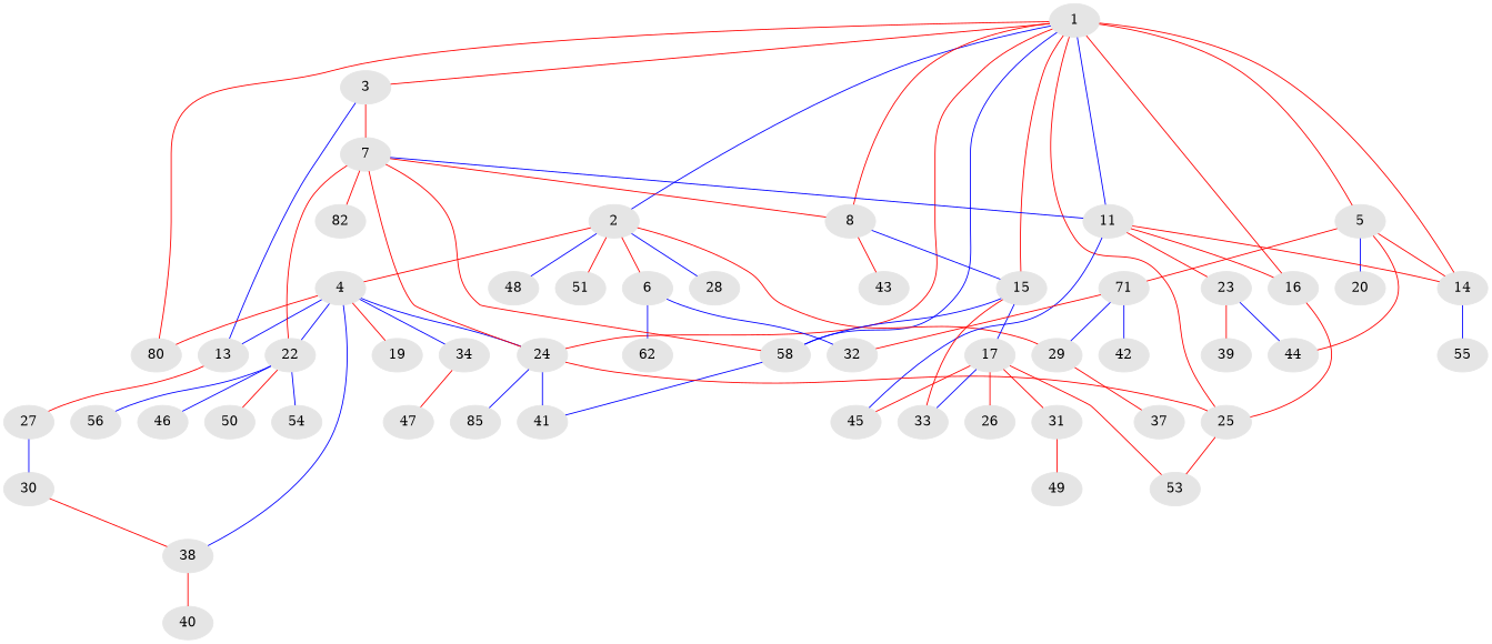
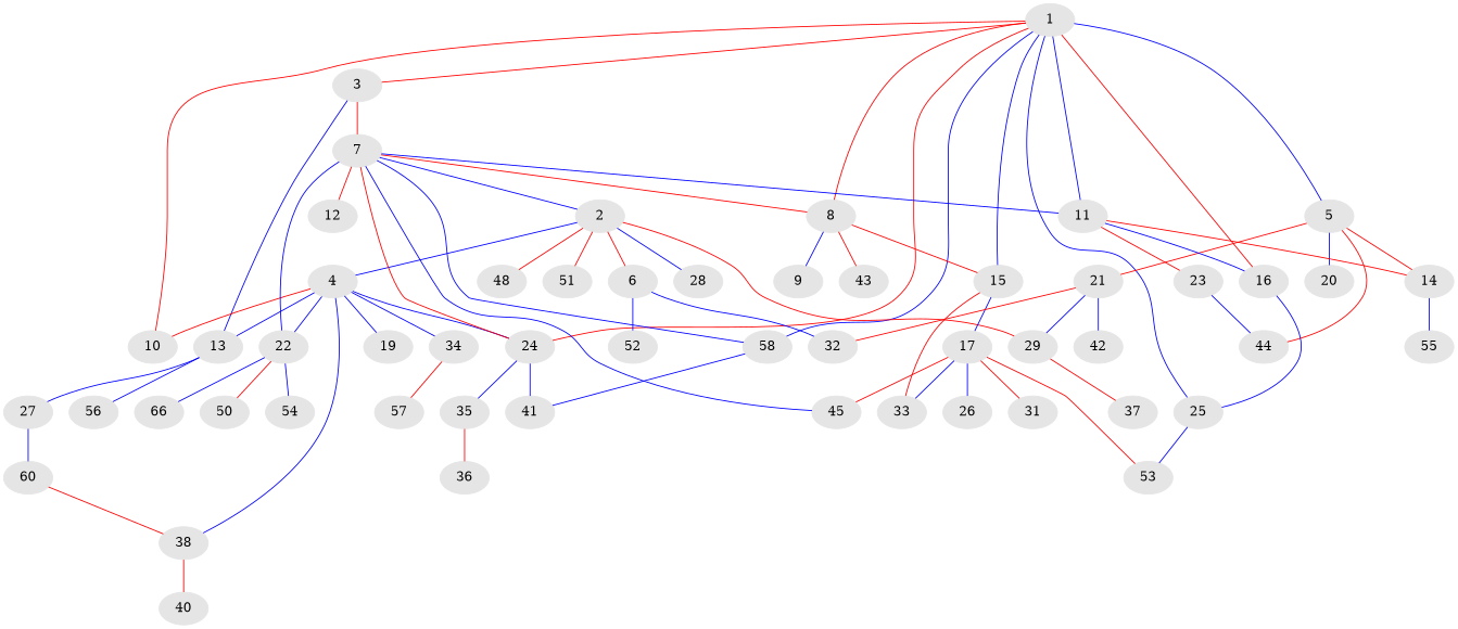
  graph {
    node [color=gray90 style=filled]
    edge [color=red weight=1.0]
    1
    2
    3
    5
    8
-   10 [label=80]
+   10
    11
    14
    15
    16
    n11 [label=58]
    24
    25
    4
    6
    28
    29
    48
    51
    7
    13
    20
-   21 [label=71]
+   21
    44
+   9
    43
    23
    55
    17
    33
    41
-   35 [label=85]
+   35
    53
    19
    22
    34
    38
    32
-   52 [label=62]
+   52
    37
-   12 [label=82]
+   12
    45
    27
-   46
+   46 [label=66]
    50
    54
    56
-   47
+   47 [label=57]
    40
    42
-   39
-   30
+   30 [label=60]
    26
    31
-   49
-   1 -- 2 [color=blue]
+   36
+   7 -- 2 [color=blue]
    1 -- 3
-   1 -- 5
+   1 -- 5 [color=blue]
    1 -- 8
    1 -- 10
    1 -- 11 [color=blue weight=7.0]
-   1 -- 14
-   1 -- 15
+   1 -- 15 [color=blue]
    1 -- 16
    1 -- n11 [color=blue weight=2.0]
    1 -- 24 [weight=2.0]
-   1 -- 25
-   2 -- 4
+   1 -- 25 [color=blue]
+   2 -- 4 [color=blue]
    2 -- 6
    2 -- 28 [color=blue]
    2 -- 29
-   2 -- 48 [color=blue]
+   2 -- 48
    2 -- 51
    3 -- 7
    3 -- 13 [color=blue]
    5 -- 14
    5 -- 20 [color=blue weight=2.0]
    5 -- 21
    5 -- 44
-   8 -- 15 [color=blue]
+   8 -- 15
+   8 -- 9 [color=blue weight=2.0]
    8 -- 43
    11 -- 14
-   11 -- 16
+   11 -- 16 [color=blue]
    11 -- 23
    14 -- 55 [color=blue]
-   15 -- n11 [color=blue]
    15 -- 17 [color=blue]
    15 -- 33
-   16 -- 25
+   16 -- 25 [color=blue]
    n11 -- 41 [color=blue]
-   24 -- 25
    24 -- 41 [color=blue weight=4.0]
    24 -- 35 [color=blue]
-   25 -- 53
+   25 -- 53 [color=blue]
    4 -- 10
    4 -- 24 [color=blue]
    4 -- 13 [color=blue]
-   4 -- 19
+   4 -- 19 [color=blue]
    4 -- 22 [color=blue]
    4 -- 34 [color=blue]
    4 -- 38 [color=blue]
    6 -- 32 [color=blue]
    6 -- 52 [color=blue]
    29 -- 37
    7 -- 8
    7 -- 11 [color=blue]
-   7 -- n11
+   7 -- n11 [color=blue]
    7 -- 24
-   7 -- 22
+   7 -- 22 [color=blue]
    7 -- 12 [weight=5.0]
-   11 -- 45 [color=blue]
-   13 -- 27
+   7 -- 45 [color=blue]
+   13 -- 27 [color=blue]
    21 -- 29 [color=blue]
    21 -- 32
    21 -- 42 [color=blue weight=2.0]
    23 -- 44 [color=blue]
-   23 -- 39
    17 -- 33 [color=blue weight=4.0]
    17 -- 53
    17 -- 45
-   17 -- 26
+   17 -- 26 [color=blue]
    17 -- 31
+   35 -- 36
    22 -- 46 [color=blue]
    22 -- 50
    22 -- 54 [color=blue]
-   22 -- 56 [color=blue]
+   13 -- 56 [color=blue]
    34 -- 47
    38 -- 40
    27 -- 30 [color=blue weight=3.0]
    30 -- 38
-   31 -- 49
  }
